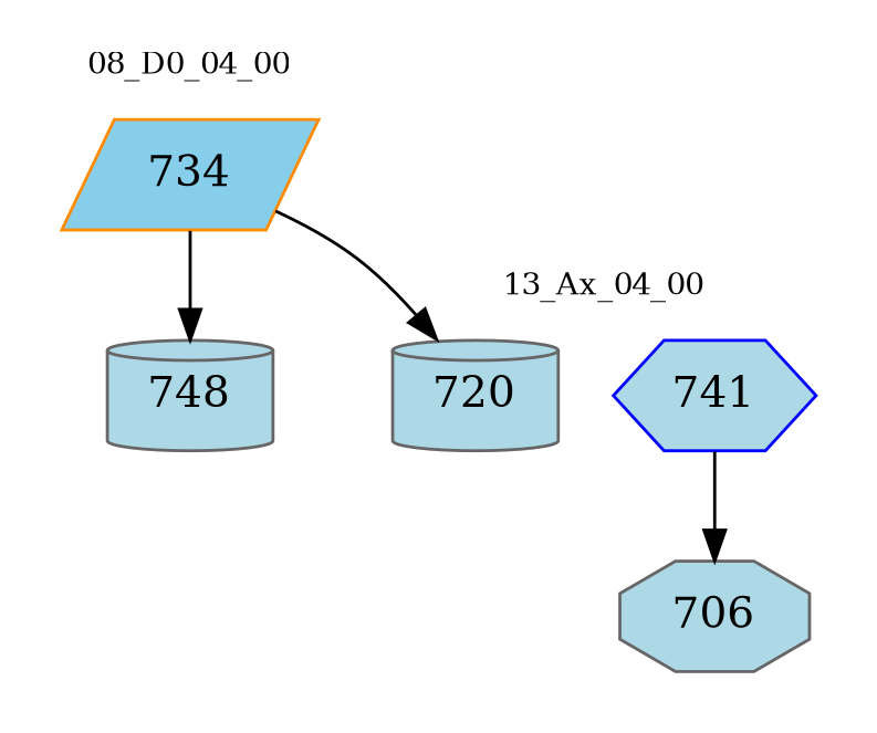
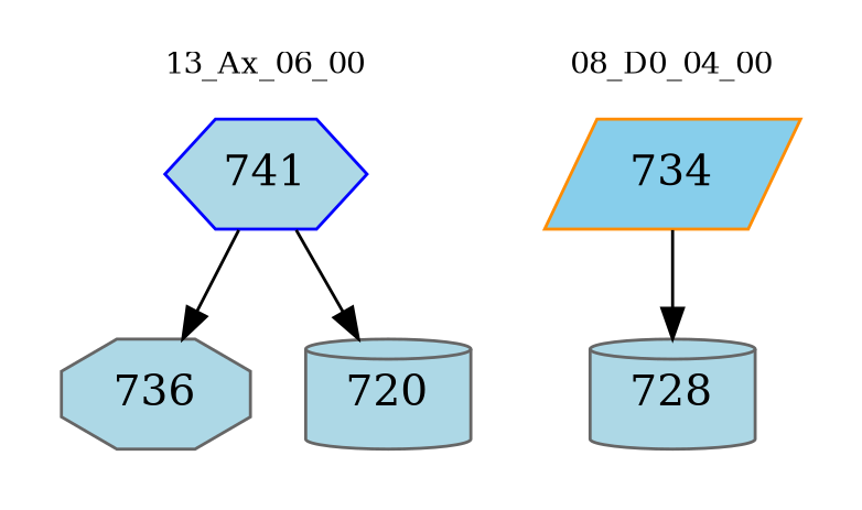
  digraph {
    node [color=gray40 fillcolor=lightblue shape=cylinder style=filled]
    edge [color=black]
    n1 [color=blue label=741 shape=hexagon]
-   n2 [label=706 shape=octagon]
+   n2 [label=736 shape=octagon]
    n3 [label=720]
    n4 [color=darkorange fillcolor=skyblue label=734 shape=parallelogram]
-   n5 [label=748]
+   n5 [label=728]
    subgraph cluster_1 {
      color=white
      fontsize=10
-     label="13_Ax_04_00"
+     label="13_Ax_06_00"
      n1
      n2
      n3
    }
    subgraph cluster_2 {
      color=white
      fontsize=10
      label="08_D0_04_00"
      n4
      n5
    }
    n1 -> n2
-   n4 -> n3
+   n1 -> n3
    n4 -> n5
  }
